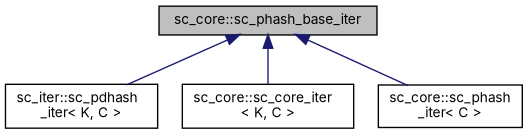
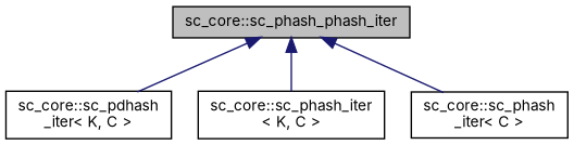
  digraph {
    fontname=Inter
    rankdir=TB
    node [color=black fillcolor=white fontname=Inter fontsize=10 shape=record style=filled]
    edge [color=midnightblue dir=back fontname=Inter fontsize=10 labelfontname=FreeSans labelfontsize=10 style=solid]
-   n1 [fillcolor=grey75 fontcolor=black height=0.2 label="sc_core::sc_phash_base_iter" width=0.4]
-   n2 [height=0.2 label="sc_iter::sc_pdhash\l_iter\< K, C \>" width=0.4]
-   n3 [height=0.2 label="sc_core::sc_core_iter\l\< K, C \>" width=0.4]
+   n1 [fillcolor=grey75 fontcolor=black height=0.2 label="sc_core::sc_phash_phash_iter" width=0.4]
+   n2 [height=0.2 label="sc_core::sc_pdhash\l_iter\< K, C \>" width=0.4]
+   n3 [height=0.2 label="sc_core::sc_phash_iter\l\< K, C \>" width=0.4]
    n4 [height=0.2 label="sc_core::sc_phash\l_iter\< C \>" width=0.4]
    n1 -> n2
    n1 -> n3
    n1 -> n4
  }
